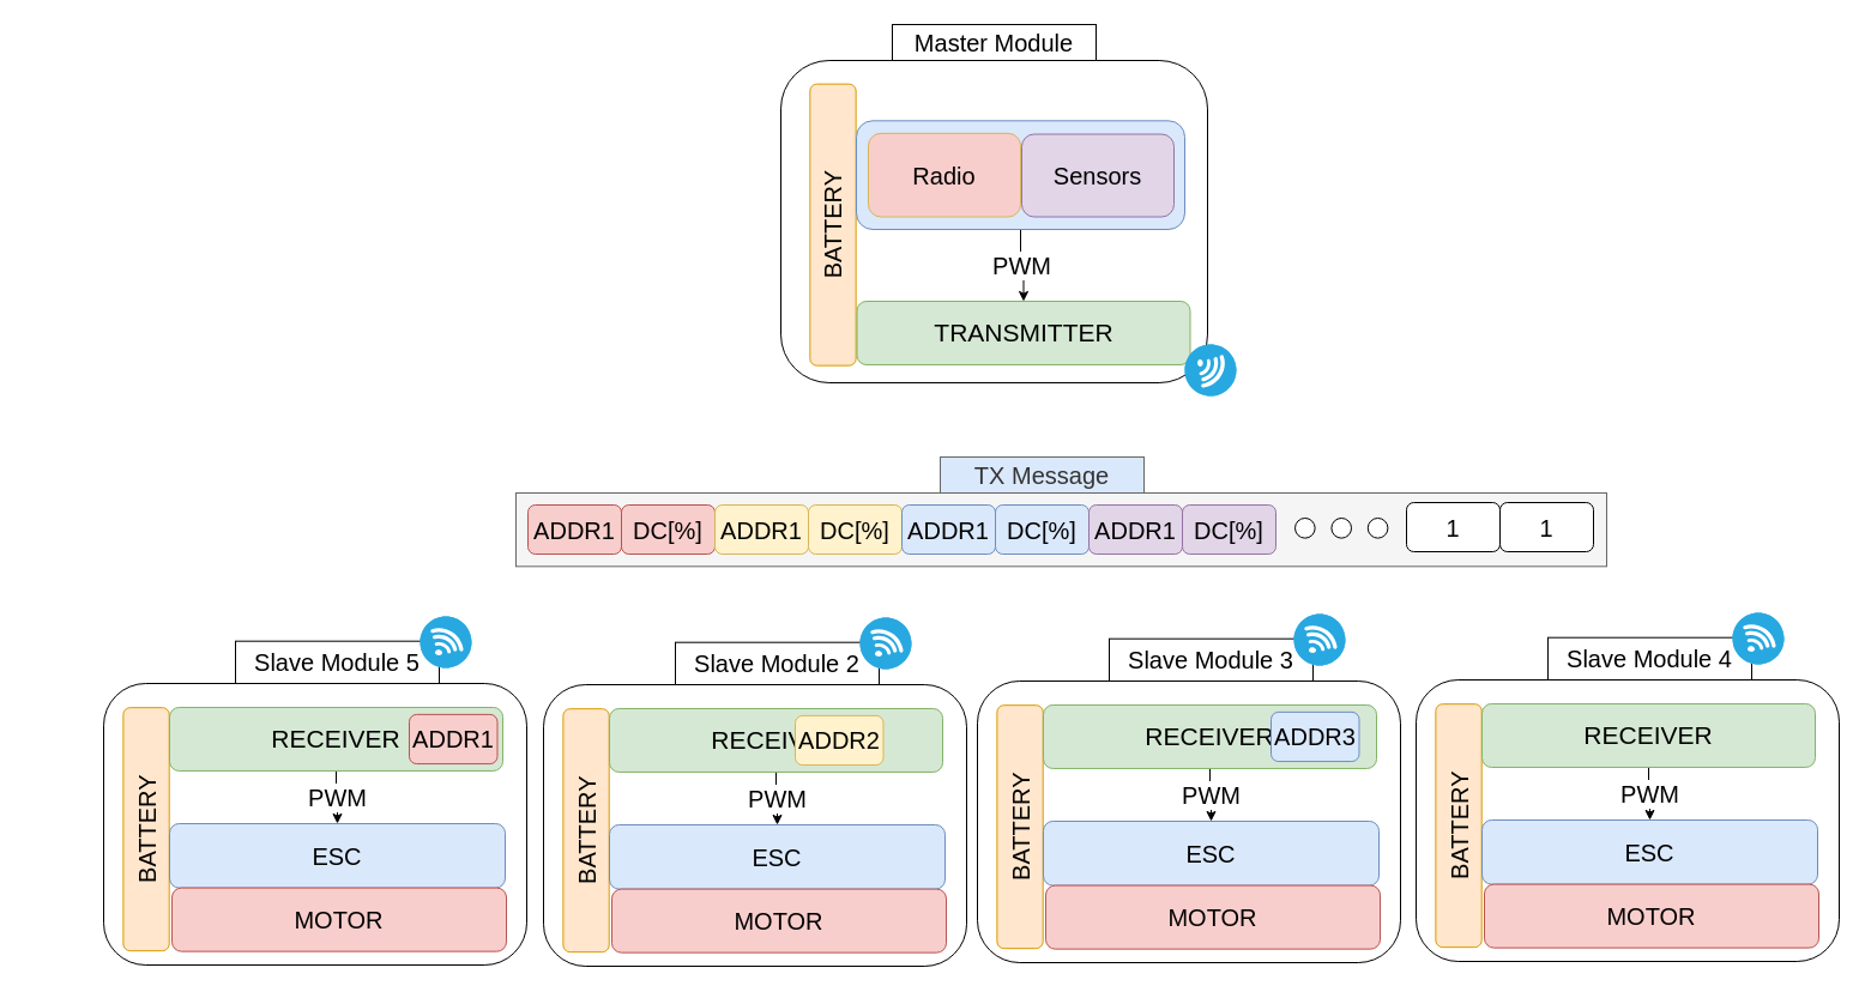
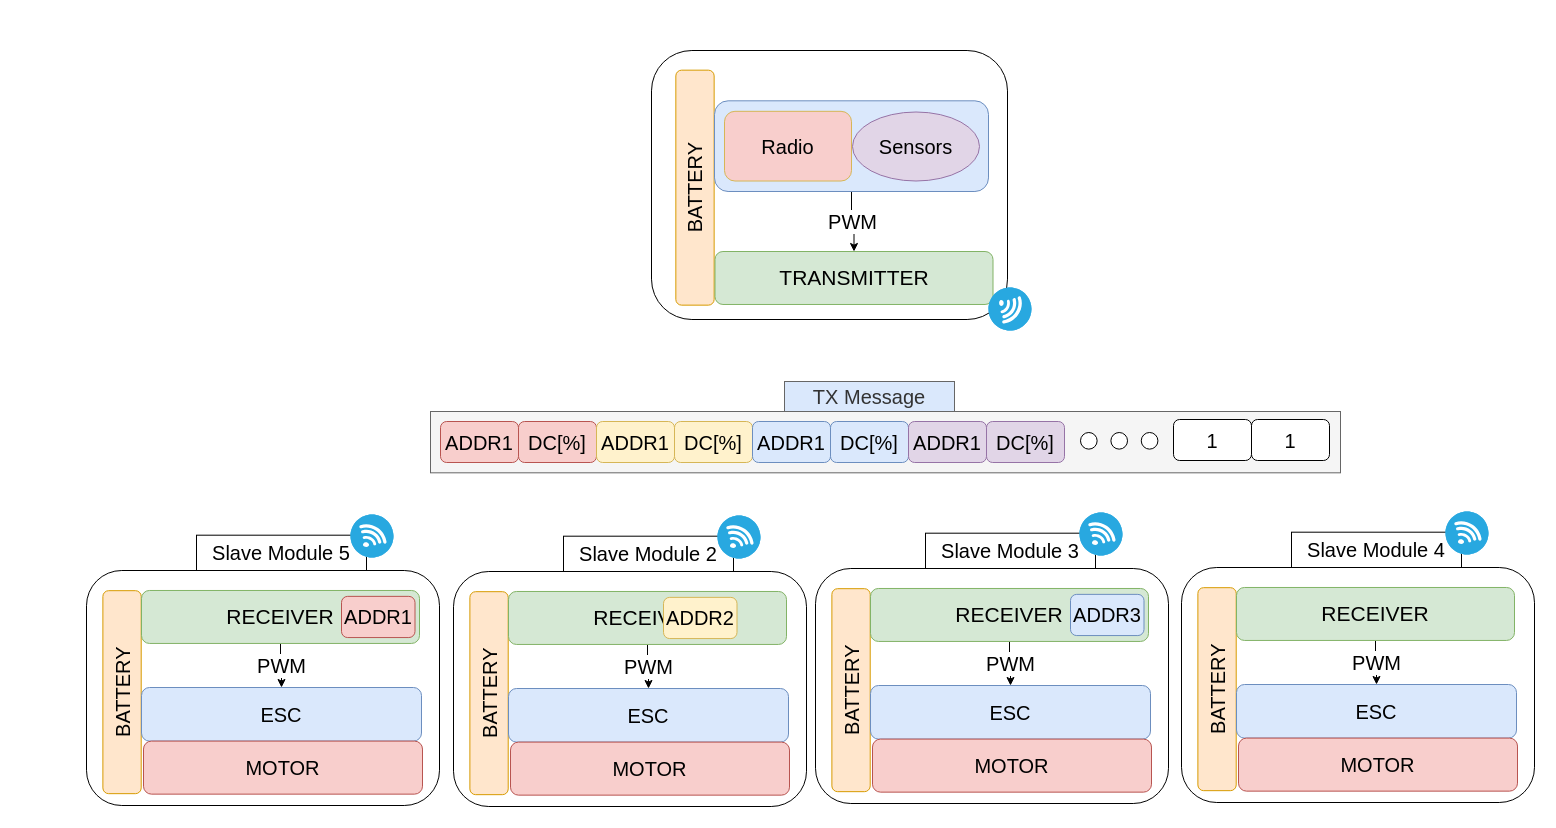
  <mxCell id="0" />
  <mxCell id="1" parent="0" />
  <mxCell id="2" value="" style="group" vertex="1" connectable="0" parent="1"><mxGeometry x="86" y="514" width="353" height="291" as="geometry" /></mxCell>
  <mxCell id="3" value="" style="rounded=1;whiteSpace=wrap;html=1;" parent="2" vertex="1"><mxGeometry y="56" width="353" height="235" as="geometry" /></mxCell>
  <mxCell id="4" value="&lt;font style=&quot;font-size: 20px;&quot;&gt;Slave Module 5&lt;/font&gt;" style="rounded=0;whiteSpace=wrap;html=1;" parent="2" vertex="1"><mxGeometry x="110" y="20.686" width="170" height="35.312" as="geometry" /></mxCell>
  <mxCell id="5" value="&lt;font style=&quot;font-size: 20px;&quot;&gt;BATTERY&lt;br&gt;&lt;/font&gt;" style="rounded=1;whiteSpace=wrap;html=1;fillColor=#ffe6cc;strokeColor=#d79b00;rotation=-90;" parent="2" vertex="1"><mxGeometry x="-65.94" y="158.51" width="202.98" height="38.32" as="geometry" /></mxCell>
  <mxCell id="6" value="&lt;font style=&quot;font-size: 20px;&quot;&gt;ESC&lt;/font&gt;" style="rounded=1;whiteSpace=wrap;html=1;fillColor=#dae8fc;strokeColor=#6c8ebf;" parent="2" vertex="1"><mxGeometry x="55" y="173" width="280" height="53.62" as="geometry" /></mxCell>
  <mxCell id="7" value="&lt;font style=&quot;font-size: 20px;&quot;&gt;PWM&lt;/font&gt;" style="edgeStyle=orthogonalEdgeStyle;rounded=0;orthogonalLoop=1;jettySize=auto;html=1;exitX=0.5;exitY=1;exitDx=0;exitDy=0;entryX=0.5;entryY=0;entryDx=0;entryDy=0;" parent="2" source="8" target="6" edge="1"><mxGeometry relative="1" as="geometry" /></mxCell>
  <mxCell id="8" value="&lt;font style=&quot;font-size: 21px;&quot;&gt;RECEIVER&lt;br&gt;&lt;/font&gt;" style="rounded=1;whiteSpace=wrap;html=1;fillColor=#d5e8d4;strokeColor=#82b366;align=center;" parent="2" vertex="1"><mxGeometry x="55" y="75.98" width="278" height="52.97" as="geometry" /></mxCell>
  <mxCell id="9" value="&lt;font style=&quot;font-size: 20px;&quot;&gt;ADDR1&lt;/font&gt;" style="rounded=1;whiteSpace=wrap;html=1;fillColor=#f8cecc;strokeColor=#b85450;" parent="2" vertex="1"><mxGeometry x="255" y="81.865" width="73.5" height="41.198" as="geometry" /></mxCell>
  <mxCell id="10" value="&lt;font style=&quot;font-size: 20px;&quot;&gt;MOTOR&lt;/font&gt;" style="rounded=1;whiteSpace=wrap;html=1;fillColor=#f8cecc;strokeColor=#b85450;" parent="2" vertex="1"><mxGeometry x="57" y="226.62" width="279" height="53.02" as="geometry" /></mxCell>
  <mxCell id="11" value="" style="fillColor=#28A8E0;verticalLabelPosition=bottom;sketch=0;html=1;strokeColor=#ffffff;verticalAlign=top;align=center;points=[[0.145,0.145,0],[0.5,0,0],[0.855,0.145,0],[1,0.5,0],[0.855,0.855,0],[0.5,1,0],[0.145,0.855,0],[0,0.5,0]];pointerEvents=1;shape=mxgraph.cisco_safe.compositeIcon;bgIcon=ellipse;resIcon=mxgraph.cisco_safe.capability.wireless_connection;" vertex="1" parent="2"><mxGeometry x="264" width="43" height="43" as="geometry" /></mxCell>
  <mxCell id="12" value="" style="group" vertex="1" connectable="0" parent="1"><mxGeometry x="453" y="515" width="353" height="291" as="geometry" /></mxCell>
  <mxCell id="13" value="" style="rounded=1;whiteSpace=wrap;html=1;" vertex="1" parent="12"><mxGeometry y="56" width="353" height="235" as="geometry" /></mxCell>
  <mxCell id="14" value="&lt;font style=&quot;font-size: 20px;&quot;&gt;Slave Module 2&lt;br&gt;&lt;/font&gt;" style="rounded=0;whiteSpace=wrap;html=1;" vertex="1" parent="12"><mxGeometry x="110" y="20.686" width="170" height="35.312" as="geometry" /></mxCell>
  <mxCell id="15" value="&lt;font style=&quot;font-size: 20px;&quot;&gt;BATTERY&lt;br&gt;&lt;/font&gt;" style="rounded=1;whiteSpace=wrap;html=1;fillColor=#ffe6cc;strokeColor=#d79b00;rotation=-90;" vertex="1" parent="12"><mxGeometry x="-65.94" y="158.51" width="202.98" height="38.32" as="geometry" /></mxCell>
  <mxCell id="16" value="&lt;font style=&quot;font-size: 20px;&quot;&gt;ESC&lt;/font&gt;" style="rounded=1;whiteSpace=wrap;html=1;fillColor=#dae8fc;strokeColor=#6c8ebf;" vertex="1" parent="12"><mxGeometry x="55" y="173" width="280" height="53.62" as="geometry" /></mxCell>
  <mxCell id="17" value="&lt;font style=&quot;font-size: 20px;&quot;&gt;PWM&lt;/font&gt;" style="edgeStyle=orthogonalEdgeStyle;rounded=0;orthogonalLoop=1;jettySize=auto;html=1;exitX=0.5;exitY=1;exitDx=0;exitDy=0;entryX=0.5;entryY=0;entryDx=0;entryDy=0;" edge="1" parent="12" source="18" target="16"><mxGeometry relative="1" as="geometry" /></mxCell>
  <mxCell id="18" value="&lt;font style=&quot;font-size: 21px;&quot;&gt;RECEIVER&lt;br&gt;&lt;/font&gt;" style="rounded=1;whiteSpace=wrap;html=1;fillColor=#d5e8d4;strokeColor=#82b366;align=center;" vertex="1" parent="12"><mxGeometry x="55" y="75.98" width="278" height="52.97" as="geometry" /></mxCell>
  <mxCell id="19" value="&lt;font style=&quot;font-size: 20px;&quot;&gt;ADDR2&lt;/font&gt;" style="rounded=1;whiteSpace=wrap;html=1;fillColor=#fff2cc;strokeColor=#d6b656;" vertex="1" parent="12"><mxGeometry x="210" y="81.865" width="73.5" height="41.198" as="geometry" /></mxCell>
  <mxCell id="20" value="&lt;font style=&quot;font-size: 20px;&quot;&gt;MOTOR&lt;/font&gt;" style="rounded=1;whiteSpace=wrap;html=1;fillColor=#f8cecc;strokeColor=#b85450;" vertex="1" parent="12"><mxGeometry x="57" y="226.62" width="279" height="53.02" as="geometry" /></mxCell>
  <mxCell id="21" value="" style="fillColor=#28A8E0;verticalLabelPosition=bottom;sketch=0;html=1;strokeColor=#ffffff;verticalAlign=top;align=center;points=[[0.145,0.145,0],[0.5,0,0],[0.855,0.145,0],[1,0.5,0],[0.855,0.855,0],[0.5,1,0],[0.145,0.855,0],[0,0.5,0]];pointerEvents=1;shape=mxgraph.cisco_safe.compositeIcon;bgIcon=ellipse;resIcon=mxgraph.cisco_safe.capability.wireless_connection;" vertex="1" parent="12"><mxGeometry x="264" width="43" height="43" as="geometry" /></mxCell>
  <mxCell id="22" value="" style="group" vertex="1" connectable="0" parent="1"><mxGeometry x="815" y="512" width="353" height="291" as="geometry" /></mxCell>
  <mxCell id="23" value="" style="rounded=1;whiteSpace=wrap;html=1;" vertex="1" parent="22"><mxGeometry y="56" width="353" height="235" as="geometry" /></mxCell>
  <mxCell id="24" value="&lt;font style=&quot;font-size: 20px;&quot;&gt;Slave Module 3&lt;/font&gt;" style="rounded=0;whiteSpace=wrap;html=1;" vertex="1" parent="22"><mxGeometry x="110" y="20.686" width="170" height="35.312" as="geometry" /></mxCell>
  <mxCell id="25" value="&lt;font style=&quot;font-size: 20px;&quot;&gt;BATTERY&lt;br&gt;&lt;/font&gt;" style="rounded=1;whiteSpace=wrap;html=1;fillColor=#ffe6cc;strokeColor=#d79b00;rotation=-90;" vertex="1" parent="22"><mxGeometry x="-65.94" y="158.51" width="202.98" height="38.32" as="geometry" /></mxCell>
  <mxCell id="26" value="&lt;font style=&quot;font-size: 20px;&quot;&gt;ESC&lt;/font&gt;" style="rounded=1;whiteSpace=wrap;html=1;fillColor=#dae8fc;strokeColor=#6c8ebf;" vertex="1" parent="22"><mxGeometry x="55" y="173" width="280" height="53.62" as="geometry" /></mxCell>
  <mxCell id="27" value="&lt;font style=&quot;font-size: 20px;&quot;&gt;PWM&lt;/font&gt;" style="edgeStyle=orthogonalEdgeStyle;rounded=0;orthogonalLoop=1;jettySize=auto;html=1;exitX=0.5;exitY=1;exitDx=0;exitDy=0;entryX=0.5;entryY=0;entryDx=0;entryDy=0;" edge="1" parent="22" source="28" target="26"><mxGeometry relative="1" as="geometry" /></mxCell>
  <mxCell id="28" value="&lt;font style=&quot;font-size: 21px;&quot;&gt;RECEIVER&lt;br&gt;&lt;/font&gt;" style="rounded=1;whiteSpace=wrap;html=1;fillColor=#d5e8d4;strokeColor=#82b366;align=center;" vertex="1" parent="22"><mxGeometry x="55" y="75.98" width="278" height="52.97" as="geometry" /></mxCell>
- <mxCell id="29" value="&lt;font style=&quot;font-size: 20px;&quot;&gt;ADDR3&lt;/font&gt;" style="rounded=1;whiteSpace=wrap;html=1;fillColor=#dae8fc;strokeColor=#6c8ebf;" vertex="1" parent="22"><mxGeometry x="245" y="81.865" width="73.5" height="41.198" as="geometry" /></mxCell>
+ <mxCell id="29" value="&lt;font style=&quot;font-size: 20px;&quot;&gt;ADDR3&lt;/font&gt;" style="rounded=1;whiteSpace=wrap;html=1;fillColor=#dae8fc;strokeColor=#6c8ebf;" vertex="1" parent="22"><mxGeometry x="255" y="81.865" width="73.5" height="41.198" as="geometry" /></mxCell>
  <mxCell id="30" value="&lt;font style=&quot;font-size: 20px;&quot;&gt;MOTOR&lt;/font&gt;" style="rounded=1;whiteSpace=wrap;html=1;fillColor=#f8cecc;strokeColor=#b85450;" vertex="1" parent="22"><mxGeometry x="57" y="226.62" width="279" height="53.02" as="geometry" /></mxCell>
  <mxCell id="31" value="" style="fillColor=#28A8E0;verticalLabelPosition=bottom;sketch=0;html=1;strokeColor=#ffffff;verticalAlign=top;align=center;points=[[0.145,0.145,0],[0.5,0,0],[0.855,0.145,0],[1,0.5,0],[0.855,0.855,0],[0.5,1,0],[0.145,0.855,0],[0,0.5,0]];pointerEvents=1;shape=mxgraph.cisco_safe.compositeIcon;bgIcon=ellipse;resIcon=mxgraph.cisco_safe.capability.wireless_connection;" vertex="1" parent="22"><mxGeometry x="264" width="43" height="43" as="geometry" /></mxCell>
  <mxCell id="32" value="" style="group;" vertex="1" connectable="0" parent="1"><mxGeometry x="1181" y="511" width="353" height="291" as="geometry" /></mxCell>
  <mxCell id="33" value="" style="rounded=1;whiteSpace=wrap;html=1;" vertex="1" parent="32"><mxGeometry y="56" width="353" height="235" as="geometry" /></mxCell>
  <mxCell id="34" value="&lt;font style=&quot;font-size: 20px;&quot;&gt;Slave Module 4&lt;/font&gt;" style="rounded=0;whiteSpace=wrap;html=1;" vertex="1" parent="32"><mxGeometry x="110" y="20.686" width="170" height="35.312" as="geometry" /></mxCell>
  <mxCell id="35" value="&lt;font style=&quot;font-size: 20px;&quot;&gt;BATTERY&lt;br&gt;&lt;/font&gt;" style="rounded=1;whiteSpace=wrap;html=1;fillColor=#ffe6cc;strokeColor=#d79b00;rotation=-90;" vertex="1" parent="32"><mxGeometry x="-65.94" y="158.51" width="202.98" height="38.32" as="geometry" /></mxCell>
  <mxCell id="36" value="&lt;font style=&quot;font-size: 20px;&quot;&gt;ESC&lt;/font&gt;" style="rounded=1;whiteSpace=wrap;html=1;fillColor=#dae8fc;strokeColor=#6c8ebf;" vertex="1" parent="32"><mxGeometry x="55" y="173" width="280" height="53.62" as="geometry" /></mxCell>
  <mxCell id="37" value="&lt;font style=&quot;font-size: 20px;&quot;&gt;PWM&lt;/font&gt;" style="edgeStyle=orthogonalEdgeStyle;rounded=0;orthogonalLoop=1;jettySize=auto;html=1;exitX=0.5;exitY=1;exitDx=0;exitDy=0;entryX=0.5;entryY=0;entryDx=0;entryDy=0;" edge="1" parent="32" source="38" target="36"><mxGeometry relative="1" as="geometry" /></mxCell>
  <mxCell id="38" value="&lt;font style=&quot;font-size: 21px;&quot;&gt;RECEIVER&lt;br&gt;&lt;/font&gt;" style="rounded=1;whiteSpace=wrap;html=1;fillColor=#d5e8d4;strokeColor=#82b366;align=center;" vertex="1" parent="32"><mxGeometry x="55" y="75.98" width="278" height="52.97" as="geometry" /></mxCell>
  <mxCell id="39" value="&lt;font style=&quot;font-size: 20px;&quot;&gt;MOTOR&lt;/font&gt;" style="rounded=1;whiteSpace=wrap;html=1;fillColor=#f8cecc;strokeColor=#b85450;" vertex="1" parent="32"><mxGeometry x="57" y="226.62" width="279" height="53.02" as="geometry" /></mxCell>
  <mxCell id="40" value="" style="fillColor=#28A8E0;verticalLabelPosition=bottom;sketch=0;html=1;strokeColor=#ffffff;verticalAlign=top;align=center;points=[[0.145,0.145,0],[0.5,0,0],[0.855,0.145,0],[1,0.5,0],[0.855,0.855,0],[0.5,1,0],[0.145,0.855,0],[0,0.5,0]];pointerEvents=1;shape=mxgraph.cisco_safe.compositeIcon;bgIcon=ellipse;resIcon=mxgraph.cisco_safe.capability.wireless_connection;" vertex="1" parent="32"><mxGeometry x="264" width="43" height="43" as="geometry" /></mxCell>
  <mxCell id="41" value="" style="group" vertex="1" connectable="0" parent="1"><mxGeometry x="651" y="20" width="356" height="299" as="geometry" /></mxCell>
  <mxCell id="42" value="" style="rounded=1;whiteSpace=wrap;html=1;" parent="41" vertex="1"><mxGeometry y="30" width="356" height="269" as="geometry" /></mxCell>
- <mxCell id="43" value="&lt;font style=&quot;font-size: 20px;&quot;&gt;Master Module&lt;/font&gt;" style="rounded=0;whiteSpace=wrap;html=1;" parent="41" vertex="1"><mxGeometry x="93" width="170" height="30" as="geometry" /></mxCell>
  <mxCell id="44" value="&lt;font style=&quot;font-size: 20px;&quot;&gt;BATTERY&lt;br&gt;&lt;/font&gt;" style="rounded=1;whiteSpace=wrap;html=1;fillColor=#ffe6cc;strokeColor=#d79b00;rotation=-90;" vertex="1" parent="41"><mxGeometry x="-74" y="148" width="234.98" height="38.32" as="geometry" /></mxCell>
  <mxCell id="45" value="&lt;font style=&quot;font-size: 21px;&quot;&gt;TRANSMITTER&lt;br&gt;&lt;/font&gt;" style="rounded=1;whiteSpace=wrap;html=1;fillColor=#d5e8d4;strokeColor=#82b366;align=center;" vertex="1" parent="41"><mxGeometry x="63.5" y="231" width="278" height="52.97" as="geometry" /></mxCell>
  <mxCell id="46" value="&lt;font style=&quot;font-size: 20px;&quot;&gt;PWM&lt;/font&gt;" style="edgeStyle=orthogonalEdgeStyle;rounded=0;orthogonalLoop=1;jettySize=auto;html=1;exitX=0.5;exitY=1;exitDx=0;exitDy=0;entryX=0.5;entryY=0;entryDx=0;entryDy=0;" edge="1" parent="41" source="47" target="45"><mxGeometry relative="1" as="geometry" /></mxCell>
  <mxCell id="47" value="" style="rounded=1;whiteSpace=wrap;html=1;fillColor=#dae8fc;strokeColor=#6c8ebf;" parent="41" vertex="1"><mxGeometry x="63" y="80.32" width="274" height="90.68" as="geometry" /></mxCell>
- <mxCell id="48" value="&lt;font style=&quot;font-size: 20px;&quot;&gt;Sensors&lt;/font&gt;" style="rounded=1;whiteSpace=wrap;html=1;fillColor=#e1d5e7;strokeColor=#9673a6;" parent="41" vertex="1"><mxGeometry x="201" y="91.5" width="127" height="69" as="geometry" /></mxCell>
+ <mxCell id="48" value="&lt;font style=&quot;font-size: 20px;&quot;&gt;Sensors&lt;/font&gt;" style="ellipse;whiteSpace=wrap;html=1;fillColor=#e1d5e7;strokeColor=#9673a6;" parent="41" vertex="1"><mxGeometry x="201" y="91.5" width="127" height="69" as="geometry" /></mxCell>
  <mxCell id="49" value="&lt;font style=&quot;font-size: 20px;&quot;&gt;Radio&lt;/font&gt;" style="rounded=1;whiteSpace=wrap;html=1;fillColor=#f8cecc;strokeColor=#d6b656;" parent="41" vertex="1"><mxGeometry x="73" y="90.82" width="127" height="69.68" as="geometry" /></mxCell>
  <mxCell id="50" value="" style="fillColor=#28A8E0;verticalLabelPosition=bottom;sketch=0;html=1;strokeColor=#ffffff;verticalAlign=top;align=center;points=[[0.145,0.145,0],[0.5,0,0],[0.855,0.145,0],[1,0.5,0],[0.855,0.855,0],[0.5,1,0],[0.145,0.855,0],[0,0.5,0]];pointerEvents=1;shape=mxgraph.cisco_safe.compositeIcon;bgIcon=ellipse;resIcon=mxgraph.cisco_safe.capability.wireless_connection;rotation=90;" parent="1" vertex="1"><mxGeometry x="988" y="287" width="43" height="43" as="geometry" /></mxCell>
  <mxCell id="51" value="" style="group" vertex="1" connectable="0" parent="1"><mxGeometry x="430" y="381" width="910" height="91.32" as="geometry" /></mxCell>
  <mxCell id="52" value="" style="rounded=0;whiteSpace=wrap;html=1;fillColor=#f5f5f5;fontColor=#333333;strokeColor=#666666;" parent="51" vertex="1"><mxGeometry y="30" width="910" height="61.32" as="geometry" /></mxCell>
  <mxCell id="53" value="&lt;font style=&quot;font-size: 20px;&quot;&gt;TX Message&lt;/font&gt;" style="rounded=0;whiteSpace=wrap;html=1;fillColor=#dae8fc;fontColor=#333333;strokeColor=#666666;" parent="51" vertex="1"><mxGeometry x="354" width="170" height="30" as="geometry" /></mxCell>
  <mxCell id="54" value="&lt;font style=&quot;font-size: 20px;&quot;&gt;ADDR1&lt;/font&gt;" style="rounded=1;whiteSpace=wrap;html=1;fillColor=#f8cecc;strokeColor=#b85450;" parent="51" vertex="1"><mxGeometry x="10" y="40" width="78" height="41" as="geometry" /></mxCell>
  <mxCell id="55" value="&lt;font style=&quot;font-size: 20px;&quot;&gt;DC[%]&lt;/font&gt;" style="rounded=1;whiteSpace=wrap;html=1;fillColor=#f8cecc;strokeColor=#b85450;" vertex="1" parent="51"><mxGeometry x="88" y="40" width="78" height="41" as="geometry" /></mxCell>
  <mxCell id="56" value="&lt;font style=&quot;font-size: 20px;&quot;&gt;ADDR1&lt;/font&gt;" style="rounded=1;whiteSpace=wrap;html=1;fillColor=#fff2cc;strokeColor=#d6b656;" vertex="1" parent="51"><mxGeometry x="166" y="40" width="78" height="41" as="geometry" /></mxCell>
  <mxCell id="57" value="&lt;font style=&quot;font-size: 20px;&quot;&gt;DC[%]&lt;/font&gt;" style="rounded=1;whiteSpace=wrap;html=1;fillColor=#fff2cc;strokeColor=#d6b656;" vertex="1" parent="51"><mxGeometry x="244" y="40" width="78" height="41" as="geometry" /></mxCell>
  <mxCell id="58" value="&lt;font style=&quot;font-size: 20px;&quot;&gt;ADDR1&lt;/font&gt;" style="rounded=1;whiteSpace=wrap;html=1;fillColor=#dae8fc;strokeColor=#6c8ebf;" vertex="1" parent="51"><mxGeometry x="322" y="40" width="78" height="41" as="geometry" /></mxCell>
  <mxCell id="59" value="&lt;font style=&quot;font-size: 20px;&quot;&gt;DC[%]&lt;/font&gt;" style="rounded=1;whiteSpace=wrap;html=1;fillColor=#dae8fc;strokeColor=#6c8ebf;" vertex="1" parent="51"><mxGeometry x="400" y="40" width="78" height="41" as="geometry" /></mxCell>
  <mxCell id="60" value="&lt;font style=&quot;font-size: 20px;&quot;&gt;ADDR1&lt;/font&gt;" style="rounded=1;whiteSpace=wrap;html=1;fillColor=#e1d5e7;strokeColor=#9673a6;" vertex="1" parent="51"><mxGeometry x="478" y="40" width="78" height="41" as="geometry" /></mxCell>
  <mxCell id="61" value="&lt;font style=&quot;font-size: 20px;&quot;&gt;DC[%]&lt;/font&gt;" style="rounded=1;whiteSpace=wrap;html=1;fillColor=#e1d5e7;strokeColor=#9673a6;" vertex="1" parent="51"><mxGeometry x="556" y="40" width="78" height="41" as="geometry" /></mxCell>
  <mxCell id="62" value="&lt;font style=&quot;font-size: 20px;&quot;&gt;1&lt;/font&gt;" style="rounded=1;whiteSpace=wrap;html=1;" vertex="1" parent="51"><mxGeometry x="743" y="38" width="78" height="41" as="geometry" /></mxCell>
  <mxCell id="63" value="&lt;font style=&quot;font-size: 20px;&quot;&gt;1&lt;/font&gt;" style="rounded=1;whiteSpace=wrap;html=1;" vertex="1" parent="51"><mxGeometry x="821" y="38" width="78" height="41" as="geometry" /></mxCell>
  <mxCell id="64" value="" style="group" vertex="1" connectable="0" parent="51"><mxGeometry x="650" y="51" width="77.41" height="16.637" as="geometry" /></mxCell>
  <mxCell id="65" value="" style="ellipse;whiteSpace=wrap;html=1;aspect=fixed;" vertex="1" parent="64"><mxGeometry width="16.637" height="16.637" as="geometry" /></mxCell>
  <mxCell id="66" value="" style="ellipse;whiteSpace=wrap;html=1;aspect=fixed;" vertex="1" parent="64"><mxGeometry x="30.387" width="16.637" height="16.637" as="geometry" /></mxCell>
  <mxCell id="67" value="" style="ellipse;whiteSpace=wrap;html=1;aspect=fixed;" vertex="1" parent="64"><mxGeometry x="60.773" width="16.637" height="16.637" as="geometry" /></mxCell>
